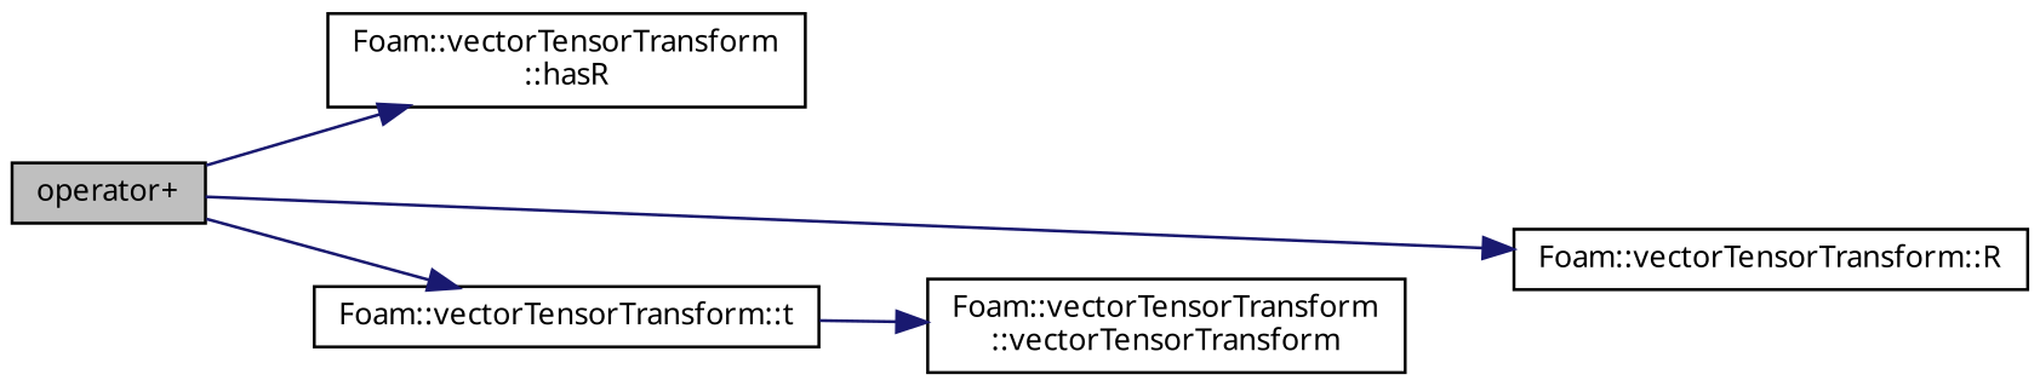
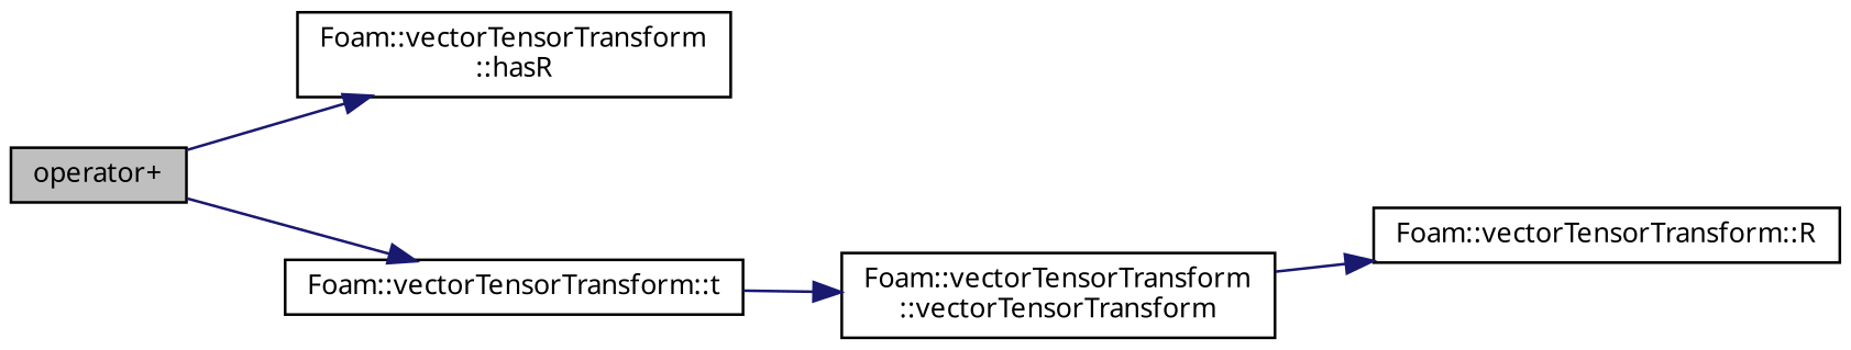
  digraph {
    fontname="Noto Sans"
    rankdir=LR
    node [color=black fontname="Noto Sans" fontsize=10 shape=record]
    edge [color=midnightblue fontname="Noto Sans" fontsize=10 labelfontname=FreeSans labelfontsize=10 style=solid]
    n1 [fillcolor=grey75 fontcolor=black height=0.2 label="operator+" style=filled width=0.4]
    n2 [height=0.2 label="Foam::vectorTensorTransform\l::hasR" width=0.4]
    n3 [height=0.2 label="Foam::vectorTensorTransform::R" width=0.4]
    n4 [height=0.2 label="Foam::vectorTensorTransform::t" width=0.4]
    n5 [height=0.2 label="Foam::vectorTensorTransform\l::vectorTensorTransform" width=0.4]
    n1 -> n2
-   n1 -> n3
+   n5 -> n3
    n1 -> n4
    n4 -> n5
  }
